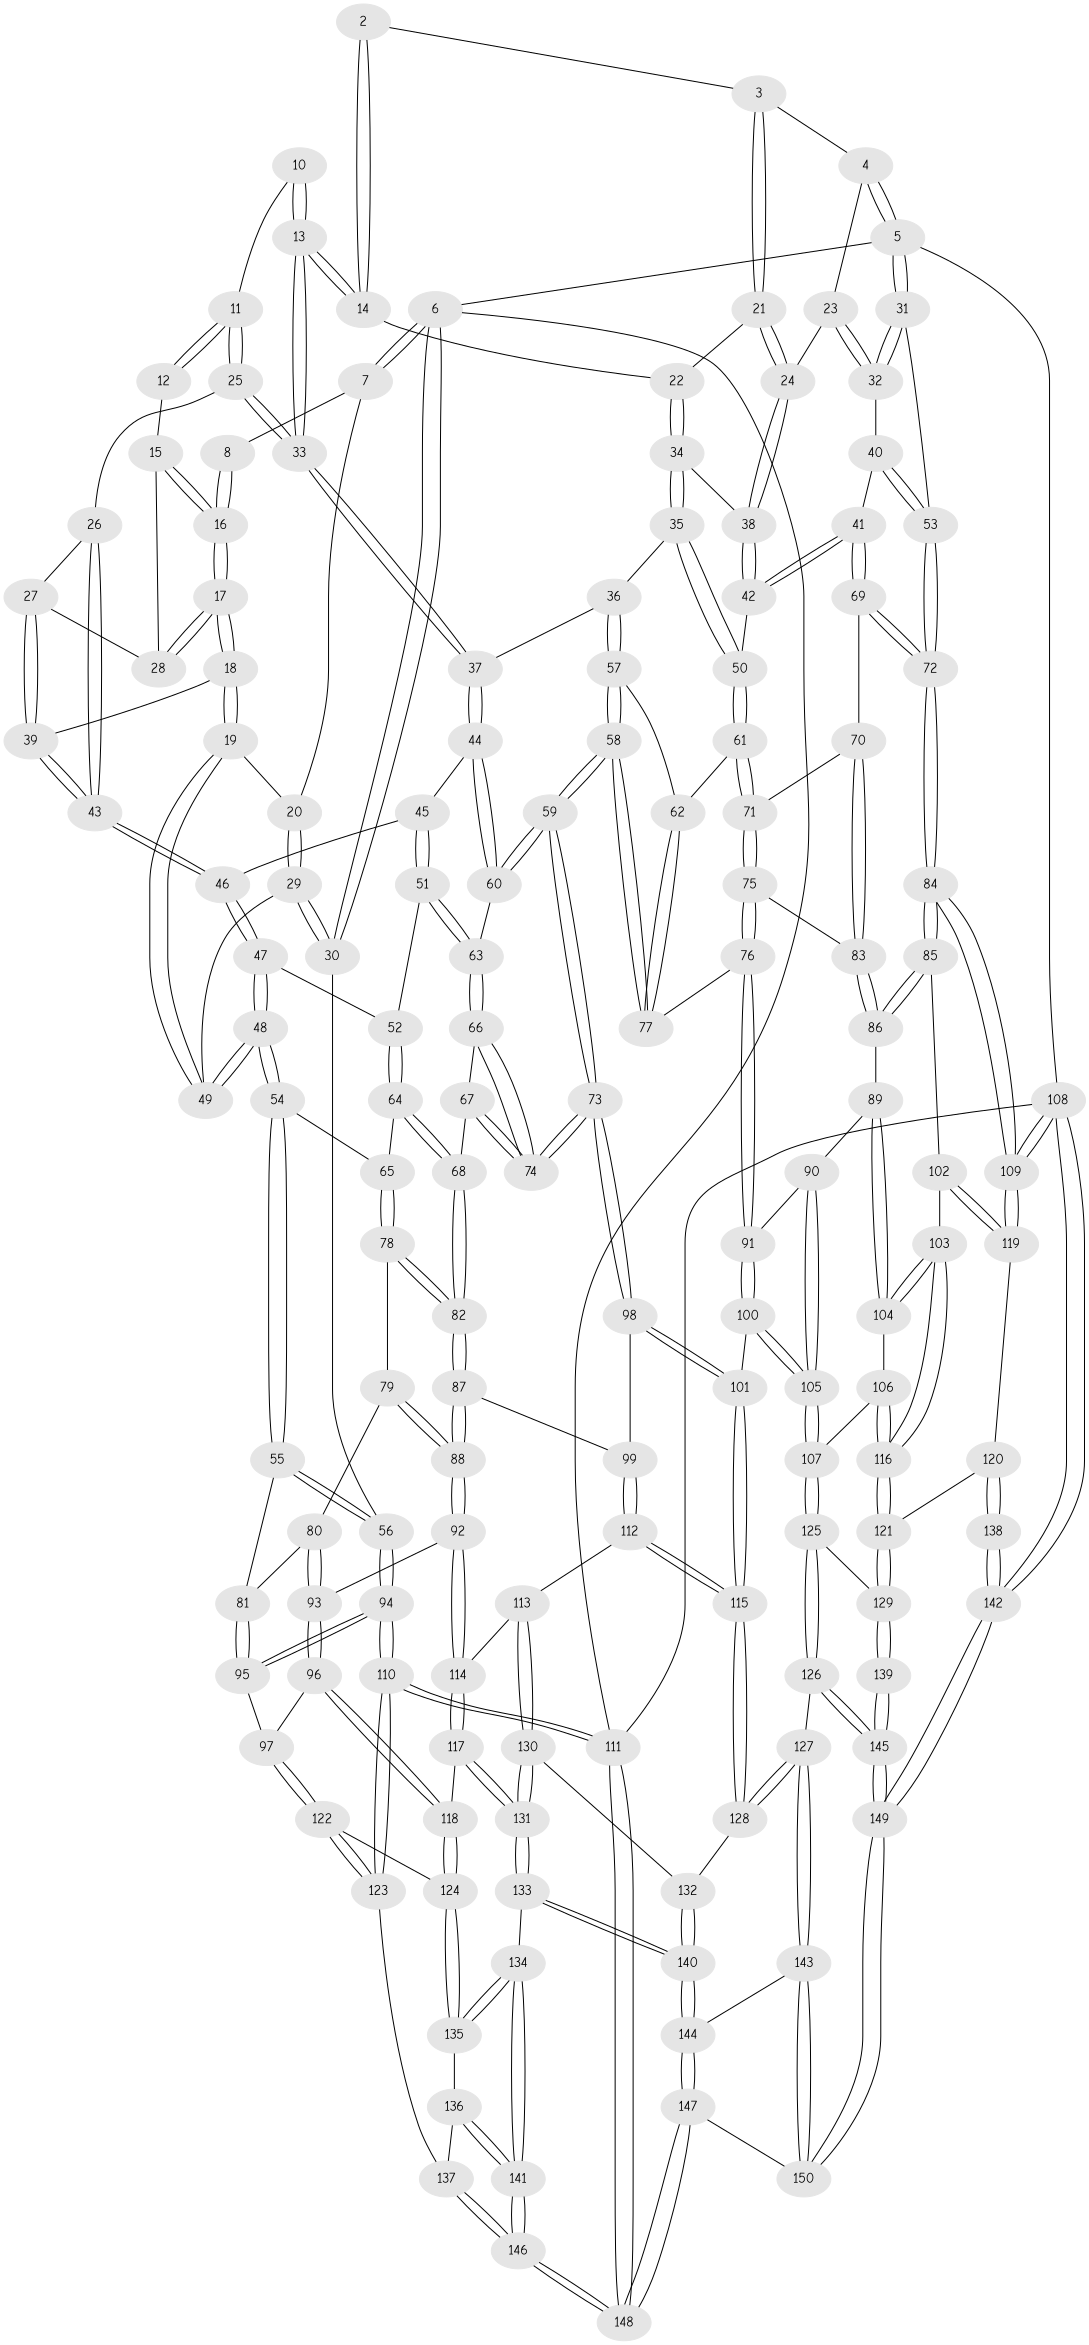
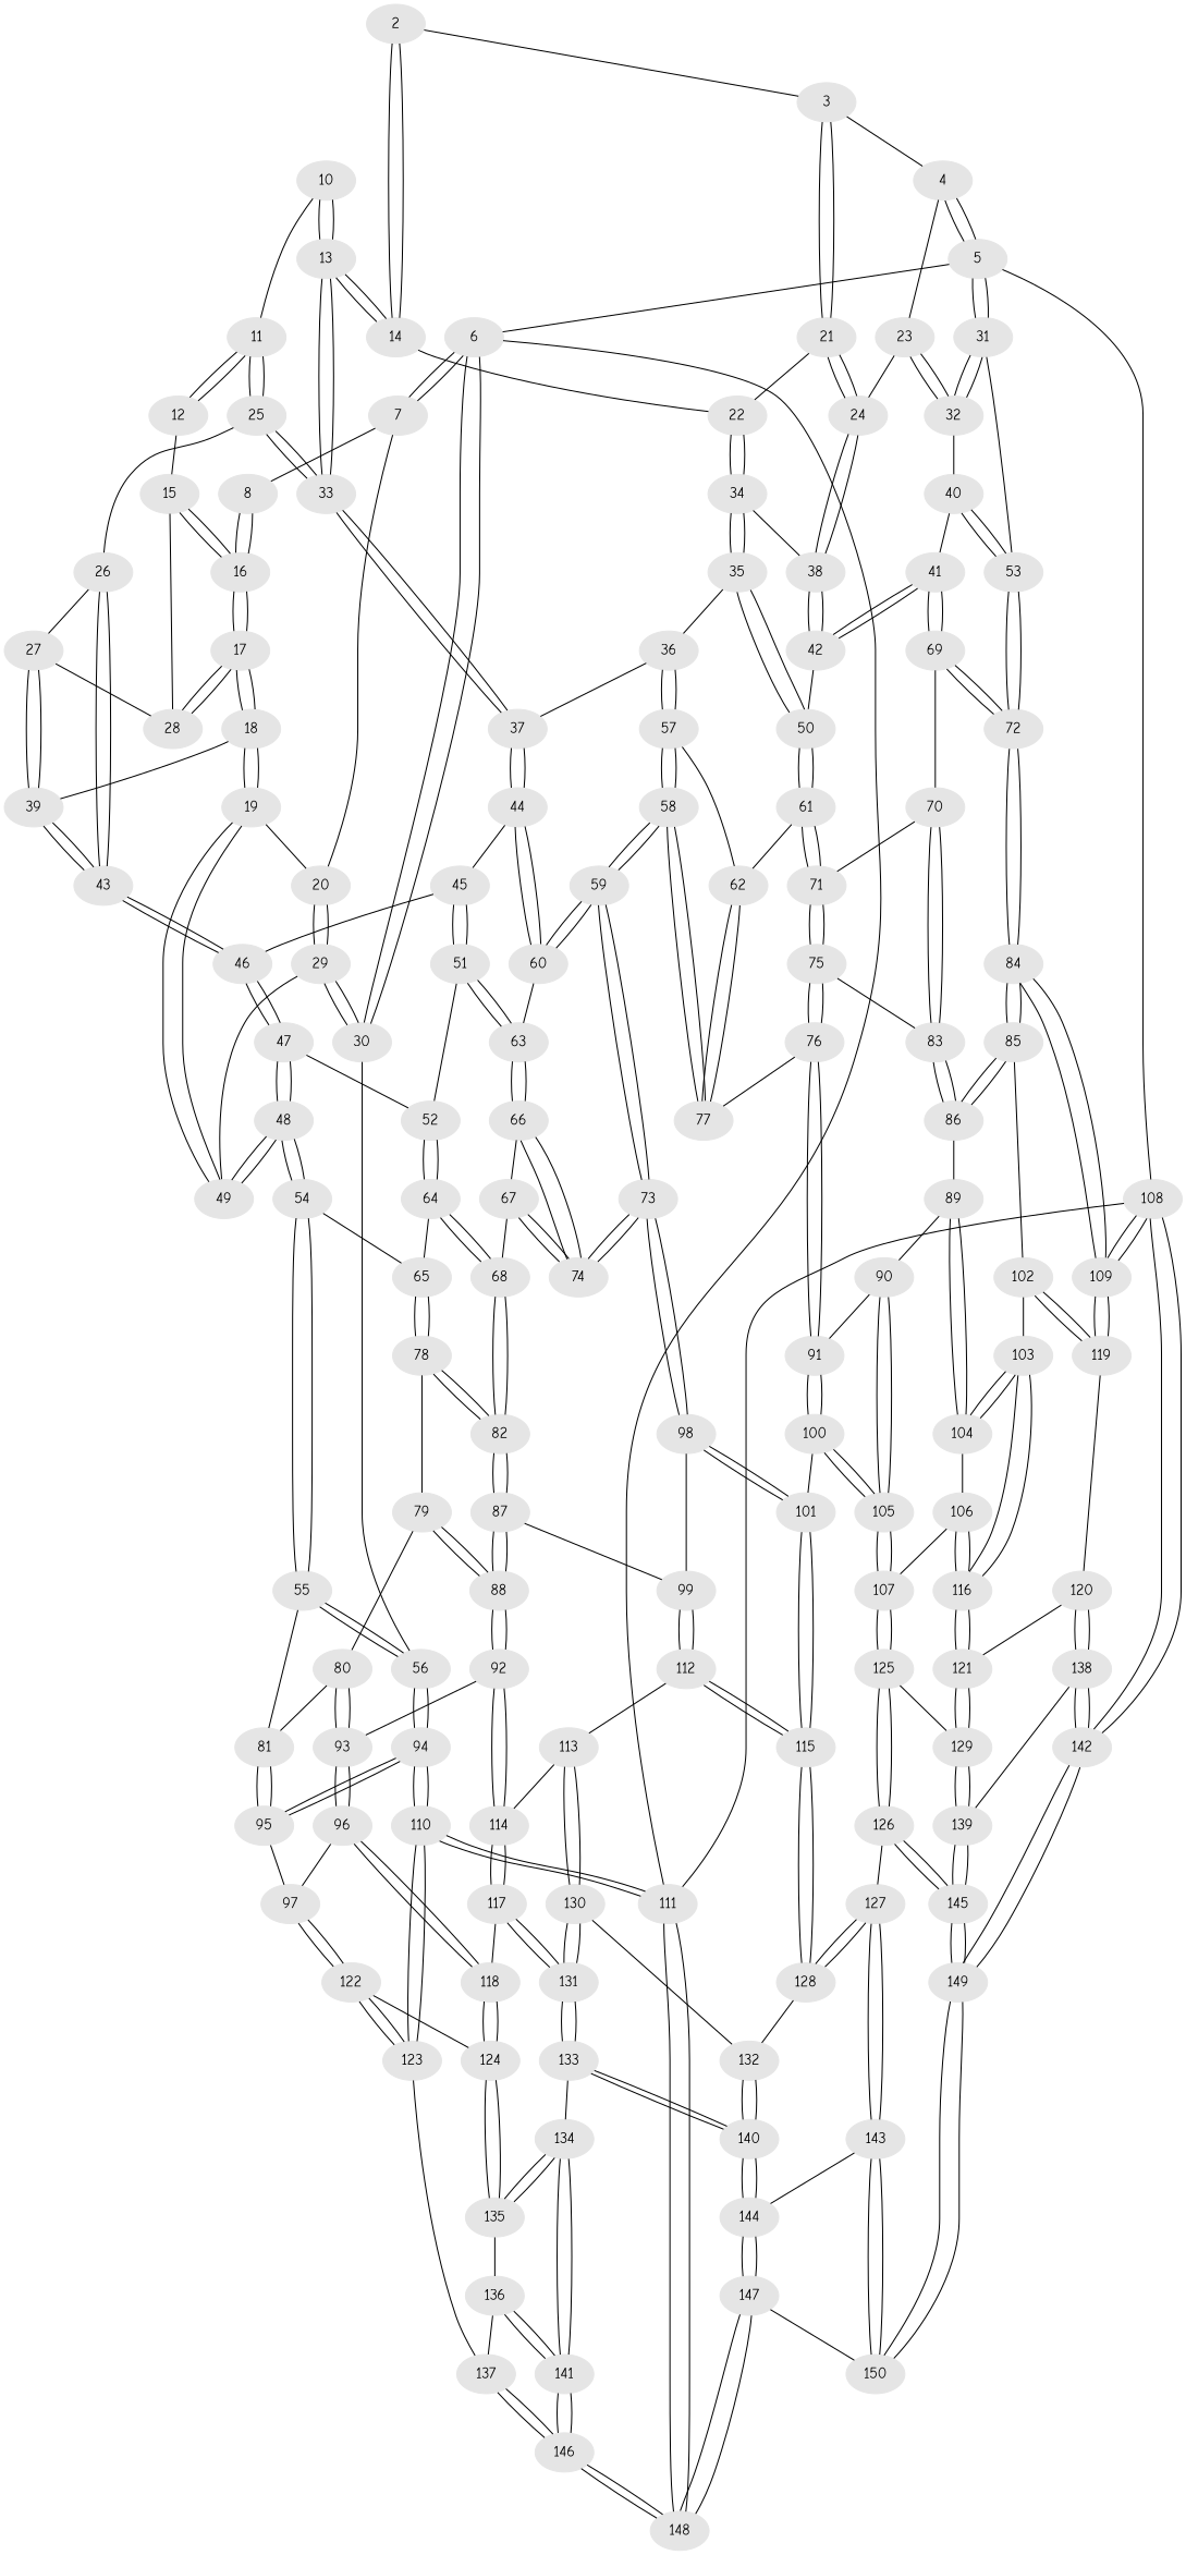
  graph {
    fontname="Comic Neue"
    node [color=gray90 fontname="Comic Neue" style=filled]
    edge [fontname="Comic Neue"]
    2
    3
    14
    10
    11
    13
    4
    21
    22
    5
    23
    24
    6
    31
    108
    32
    7
    30
    111
    53
    109
    142
    8
    20
    56
    148
    16
    29
    17
    12
    15
    25
    33
    26
    28
    37
    34
    18
    19
    39
    49
    43
    38
    35
    40
    42
    27
    46
    94
    72
    41
    44
    36
    50
    57
    61
    58
    62
    45
    60
    69
    70
    47
    51
    63
    52
    48
    54
    64
    55
    65
    71
    66
    68
    84
    81
    78
    95
    110
    59
    77
    73
    74
    98
    75
    67
    82
    79
    87
    83
    86
    76
    85
    99
    101
    91
    100
    80
    88
    93
    92
    96
    97
    89
    102
    119
    103
    90
    104
    112
    114
    105
    106
    107
    117
    118
    123
    122
    124
    115
    113
    128
    116
    120
    121
    125
    129
    126
    149
    137
    130
    131
    132
    133
    135
    138
    139
    146
    136
    127
    145
    143
    144
    150
    140
    134
    141
    147
    2 -- 3
    2 -- 14
    2 -- 14
    3 -- 4
    3 -- 21
    3 -- 21
    14 -- 22
    10 -- 11
    10 -- 13
    10 -- 13
    11 -- 12
    11 -- 12
    11 -- 25
    11 -- 25
    13 -- 14
    13 -- 14
    13 -- 33
    13 -- 33
    4 -- 5
    4 -- 5
    4 -- 23
    21 -- 22
    21 -- 24
    21 -- 24
    22 -- 34
    22 -- 34
    5 -- 6
    5 -- 31
    5 -- 31
    5 -- 108
    23 -- 24
    23 -- 32
    23 -- 32
    24 -- 38
    24 -- 38
    6 -- 7
    6 -- 7
    6 -- 30
    6 -- 30
    6 -- 111
    31 -- 32
    31 -- 32
    31 -- 53
    108 -- 111
    108 -- 109
    108 -- 109
    108 -- 142
    108 -- 142
    32 -- 40
    7 -- 8
    7 -- 20
    30 -- 56
    111 -- 148
    111 -- 148
    53 -- 72
    53 -- 72
    109 -- 119
    109 -- 119
    142 -- 149
    142 -- 149
    8 -- 16
    8 -- 16
    20 -- 29
    20 -- 29
    56 -- 94
    56 -- 94
    16 -- 17
    16 -- 17
    29 -- 30
    29 -- 30
    29 -- 49
    17 -- 28
    17 -- 28
    17 -- 18
    17 -- 18
    12 -- 15
    15 -- 16
    15 -- 16
    15 -- 28
    25 -- 33
    25 -- 33
    25 -- 26
    33 -- 37
    33 -- 37
    26 -- 43
    26 -- 43
    26 -- 27
    37 -- 44
    37 -- 44
    34 -- 38
    34 -- 35
    34 -- 35
    18 -- 19
    18 -- 19
    18 -- 39
    19 -- 20
    19 -- 49
    19 -- 49
    39 -- 43
    39 -- 43
    43 -- 46
    43 -- 46
    38 -- 42
    38 -- 42
    35 -- 36
    35 -- 50
    35 -- 50
    40 -- 53
    40 -- 53
    40 -- 41
    42 -- 50
    27 -- 28
    27 -- 39
    27 -- 39
    46 -- 47
    46 -- 47
    94 -- 95
    94 -- 95
    94 -- 110
    94 -- 110
    72 -- 84
    72 -- 84
    41 -- 42
    41 -- 42
    41 -- 69
    41 -- 69
    44 -- 45
    44 -- 60
    44 -- 60
    36 -- 37
    36 -- 57
    36 -- 57
    50 -- 61
    50 -- 61
    57 -- 58
    57 -- 58
    57 -- 62
    61 -- 62
    61 -- 71
    61 -- 71
    58 -- 59
    58 -- 59
    58 -- 77
    58 -- 77
    62 -- 77
    62 -- 77
    45 -- 46
    45 -- 51
    45 -- 51
    60 -- 63
    69 -- 72
    69 -- 72
    69 -- 70
    70 -- 71
    70 -- 83
    70 -- 83
    47 -- 52
    47 -- 48
    47 -- 48
    51 -- 63
    51 -- 63
    51 -- 52
    63 -- 66
    63 -- 66
    52 -- 64
    52 -- 64
    48 -- 49
    48 -- 49
    48 -- 54
    48 -- 54
    54 -- 55
    54 -- 55
    54 -- 65
    64 -- 65
    64 -- 68
    64 -- 68
    55 -- 56
    55 -- 56
    55 -- 81
    65 -- 78
    65 -- 78
    71 -- 75
    71 -- 75
    66 -- 74
    66 -- 74
    66 -- 67
    68 -- 82
    68 -- 82
    84 -- 109
    84 -- 109
    84 -- 85
    84 -- 85
    81 -- 95
    81 -- 95
    78 -- 82
    78 -- 82
    78 -- 79
    95 -- 97
    110 -- 111
    110 -- 111
    110 -- 123
    110 -- 123
    59 -- 60
    59 -- 60
    59 -- 73
    59 -- 73
    73 -- 74
    73 -- 74
    73 -- 98
    73 -- 98
    98 -- 99
    98 -- 101
    98 -- 101
    75 -- 83
    75 -- 76
    75 -- 76
    67 -- 68
    67 -- 74
    67 -- 74
    82 -- 87
    82 -- 87
    79 -- 80
    79 -- 88
    79 -- 88
    87 -- 99
    87 -- 88
    87 -- 88
    83 -- 86
    83 -- 86
    86 -- 89
    76 -- 77
    76 -- 91
    76 -- 91
    85 -- 86
    85 -- 86
    85 -- 102
    99 -- 112
    99 -- 112
    101 -- 115
    101 -- 115
    91 -- 100
    91 -- 100
    100 -- 101
    100 -- 105
    100 -- 105
    80 -- 81
    80 -- 93
    80 -- 93
    88 -- 92
    88 -- 92
    93 -- 96
    93 -- 96
    92 -- 93
    92 -- 114
    92 -- 114
    96 -- 97
    96 -- 118
    96 -- 118
    97 -- 122
    97 -- 122
    89 -- 90
    89 -- 104
    89 -- 104
    102 -- 119
    102 -- 119
    102 -- 103
    119 -- 120
    103 -- 104
    103 -- 104
    103 -- 116
    103 -- 116
    90 -- 91
    90 -- 105
    90 -- 105
    104 -- 106
    112 -- 115
    112 -- 115
    112 -- 113
    114 -- 117
    114 -- 117
    105 -- 107
    105 -- 107
    106 -- 107
    106 -- 116
    106 -- 116
    107 -- 125
    107 -- 125
    117 -- 118
    117 -- 131
    117 -- 131
    118 -- 124
    118 -- 124
    123 -- 137
    122 -- 123
    122 -- 123
    122 -- 124
    124 -- 135
    124 -- 135
    115 -- 128
    115 -- 128
    113 -- 114
    113 -- 130
    113 -- 130
    128 -- 132
    116 -- 121
    116 -- 121
    120 -- 121
    120 -- 138
    120 -- 138
    121 -- 129
    121 -- 129
    125 -- 129
    125 -- 126
    125 -- 126
    129 -- 139
    129 -- 139
    126 -- 127
    126 -- 145
    126 -- 145
    149 -- 150
    149 -- 150
    137 -- 146
    137 -- 146
    130 -- 131
    130 -- 131
    130 -- 132
    131 -- 133
    131 -- 133
    132 -- 140
    132 -- 140
    133 -- 140
    133 -- 140
    133 -- 134
    135 -- 136
    138 -- 142
    138 -- 142
+   138 -- 139
    139 -- 145
    139 -- 145
    146 -- 148
    146 -- 148
    136 -- 137
    136 -- 141
    136 -- 141
    127 -- 128
    127 -- 128
    127 -- 143
    127 -- 143
    145 -- 149
    145 -- 149
    143 -- 144
    143 -- 150
    143 -- 150
    144 -- 147
    144 -- 147
    140 -- 144
    140 -- 144
    134 -- 135
    134 -- 135
    134 -- 141
    134 -- 141
    141 -- 146
    141 -- 146
    147 -- 148
    147 -- 148
    147 -- 150
  }
